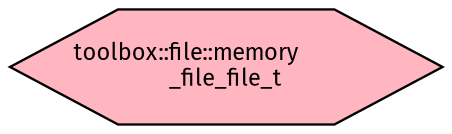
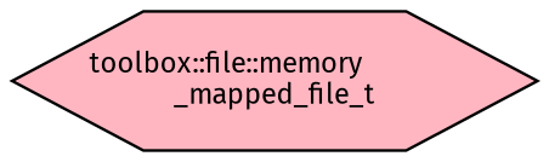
  digraph {
    rankdir=LR
    fontname="Fira Sans"
-   n1 [color=black fillcolor=lightpink fontname="Fira Sans" fontsize=10 height=0.2 label="toolbox::file::memory\l_file_file_t" shape=hexagon style=filled width=0.4]
+   n1 [color=black fillcolor=lightpink fontname="Fira Sans" fontsize=10 height=0.2 label="toolbox::file::memory\l_mapped_file_t" shape=hexagon style=filled width=0.4]
  }
